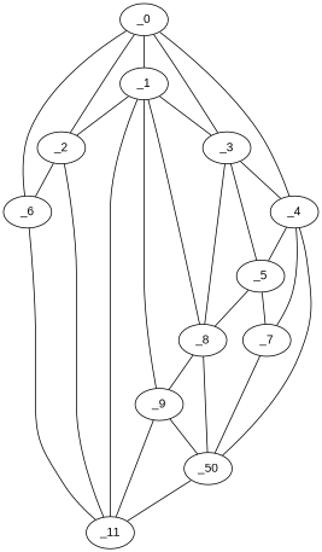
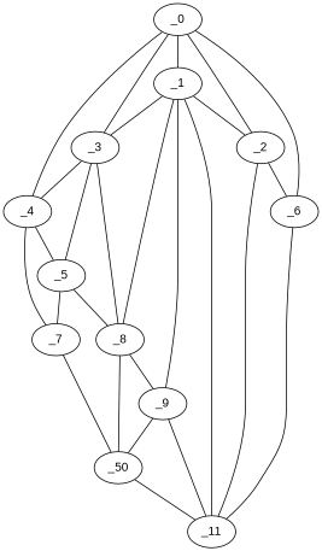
  graph {
    fontname="Liberation Sans"
    node [fontname="Liberation Sans" x=79]
    edge [fontname="Liberation Sans" valence=2]
    _0 [x=48 y=2]
    _1 [x=55 y=5]
    _2 [x=78 y=13]
    _3 [y=76]
    _4 [y=105]
    _6 [x=84 y=15]
    _8 [x=89 y=59]
    _9 [x=91 y=52]
    _11 [x=92 y=43]
    _5 [x=82 y=84]
    _7 [x=87 y=109]
    n12 [label=_50 x=91 y=121]
    _0 -- _1 [valence=1]
    _0 -- _2
    _0 -- _3
    _0 -- _4 [valence=1]
    _0 -- _6 [valence=1]
    _1 -- _2
    _1 -- _3 [valence=1]
    _1 -- _8
    _1 -- _9
    _1 -- _11
    _2 -- _6
    _2 -- _11
    _3 -- _4
    _3 -- _8
    _3 -- _5
    _4 -- _5 [valence=1]
    _4 -- _7
-   _4 -- n12 [valence=1]
    _6 -- _11 [valence=1]
    _8 -- _9 [valence=1]
    _8 -- n12
    _9 -- _11
    _9 -- n12 [valence=1]
    _5 -- _8 [valence=1]
    _5 -- _7
    _7 -- n12
    n12 -- _11 [valence=1]
  }
